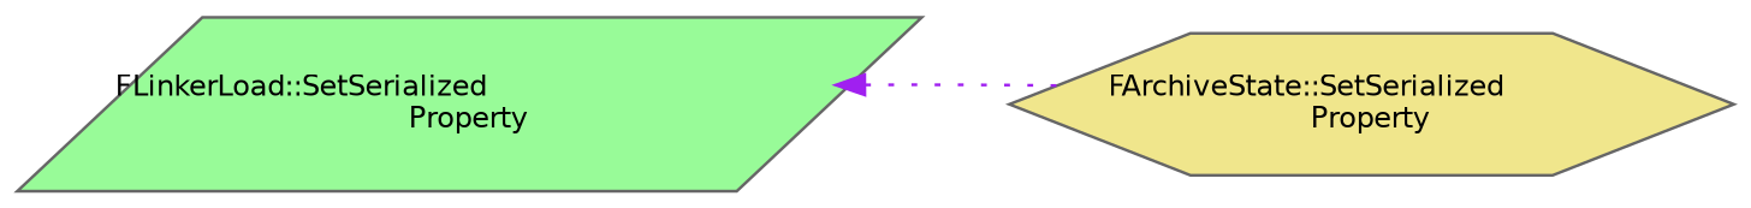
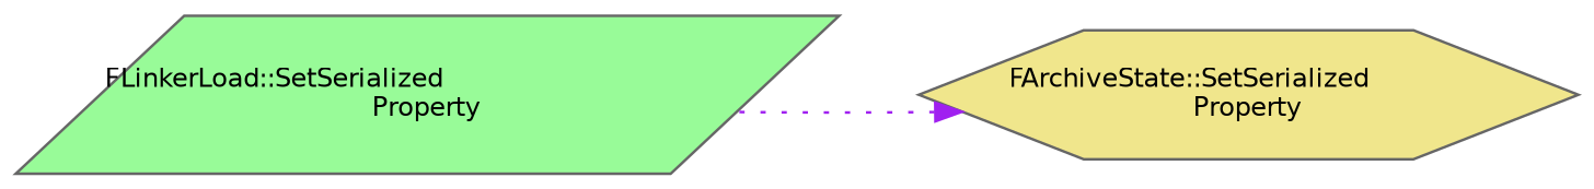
  digraph {
    rankdir=RL
    node [fontname=Helvetica fontsize=10 style=filled]
    n1 [color=gray40 fillcolor=khaki fontcolor=black height=0.2 label="FArchiveState::SetSerialized\lProperty" shape=hexagon width=0.4]
    n2 [color=grey40 fillcolor=palegreen height=0.2 label="FLinkerLoad::SetSerialized\lProperty" shape=parallelogram width=0.4]
-   n2 -> n1 [color=purple dir=back fontname=Helvetica fontsize=10 labelfontname=Helvetica labelfontsize=10 style=dotted]
+   n1 -> n2 [color=purple dir=back fontname=Helvetica fontsize=10 labelfontname=Helvetica labelfontsize=10 style=dotted]
  }
